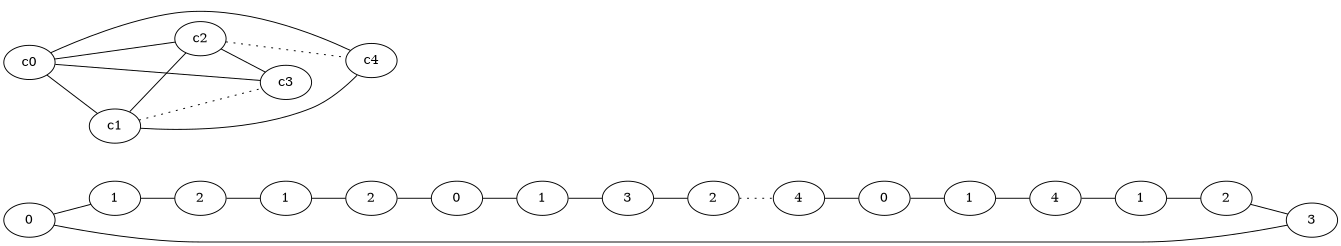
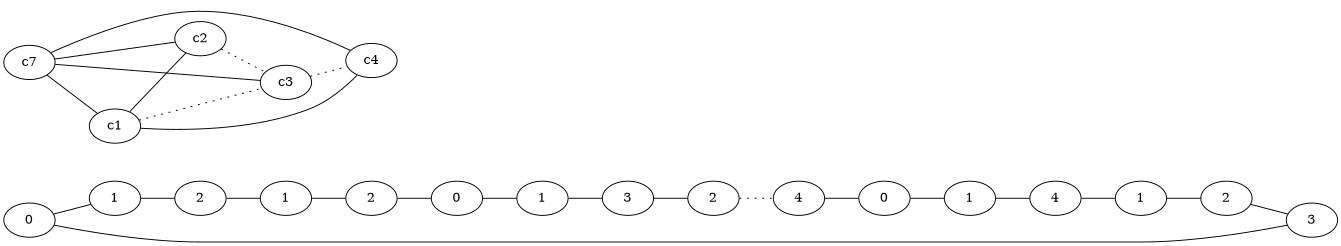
  graph {
    rankdir=LR
    n1 [label=0]
    n2 [label=1]
    n3 [label=3]
    n4 [label=2]
    n5 [label=1]
    n6 [label=2]
    n7 [label=0]
    n8 [label=1]
    n9 [label=3]
    n10 [label=2]
    n11 [label=4]
    n12 [label=0]
    n13 [label=1]
    n14 [label=4]
    n15 [label=1]
    n16 [label=2]
-   c0
+   c0 [label=c7]
    c1
    c2
    c3
    c4
    n1 -- n2
    n1 -- n3
    n2 -- n4
    n4 -- n5
    n5 -- n6
    n6 -- n7
    n7 -- n8
    n8 -- n9
    n9 -- n10
    n10 -- n11 [style=dotted]
    n11 -- n12
    n12 -- n13
    n13 -- n14
    n14 -- n15
    n15 -- n16
    n16 -- n3
    c0 -- c1
    c0 -- c2
    c0 -- c3
    c0 -- c4
    c1 -- c2
    c1 -- c3 [style=dotted]
    c1 -- c4
-   c2 -- c3
-   c2 -- c4 [style=dotted]
+   c2 -- c3 [style=dotted]
+   c3 -- c4 [style=dotted]
  }
